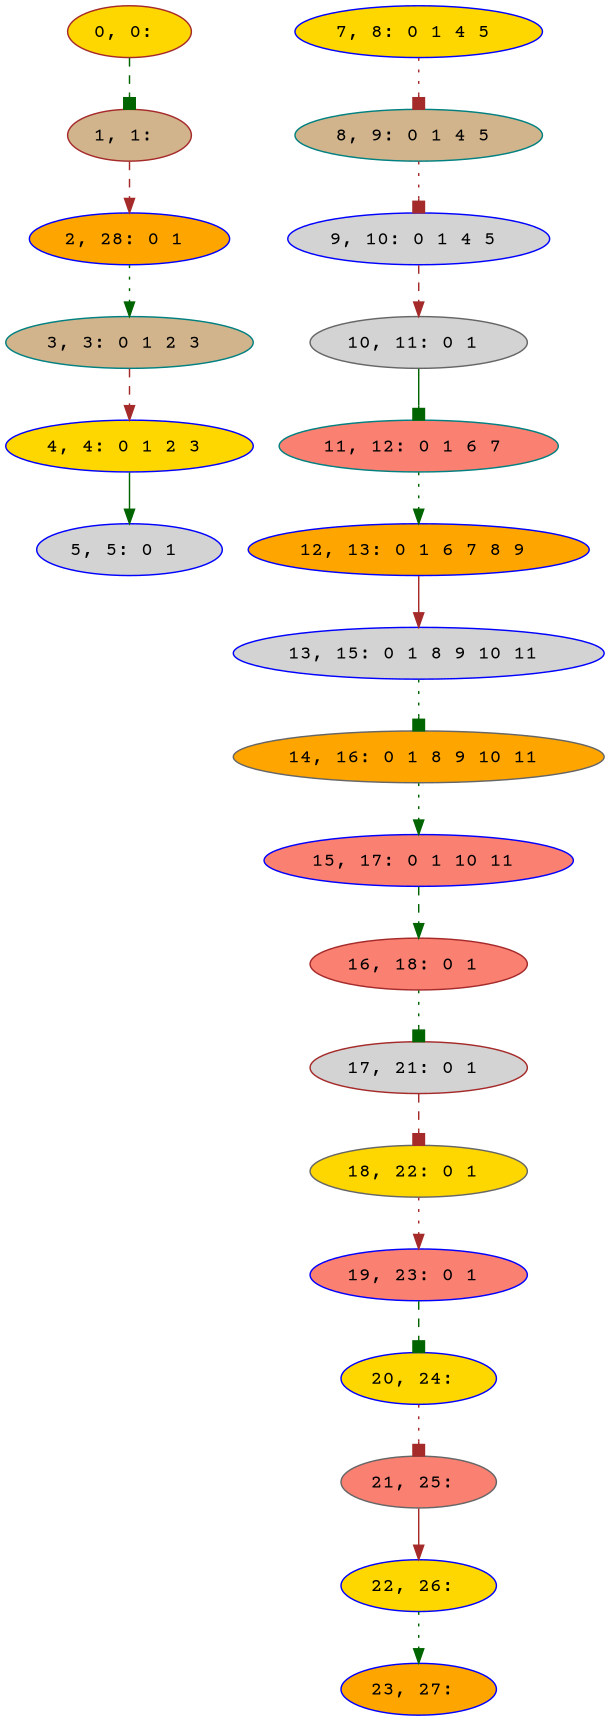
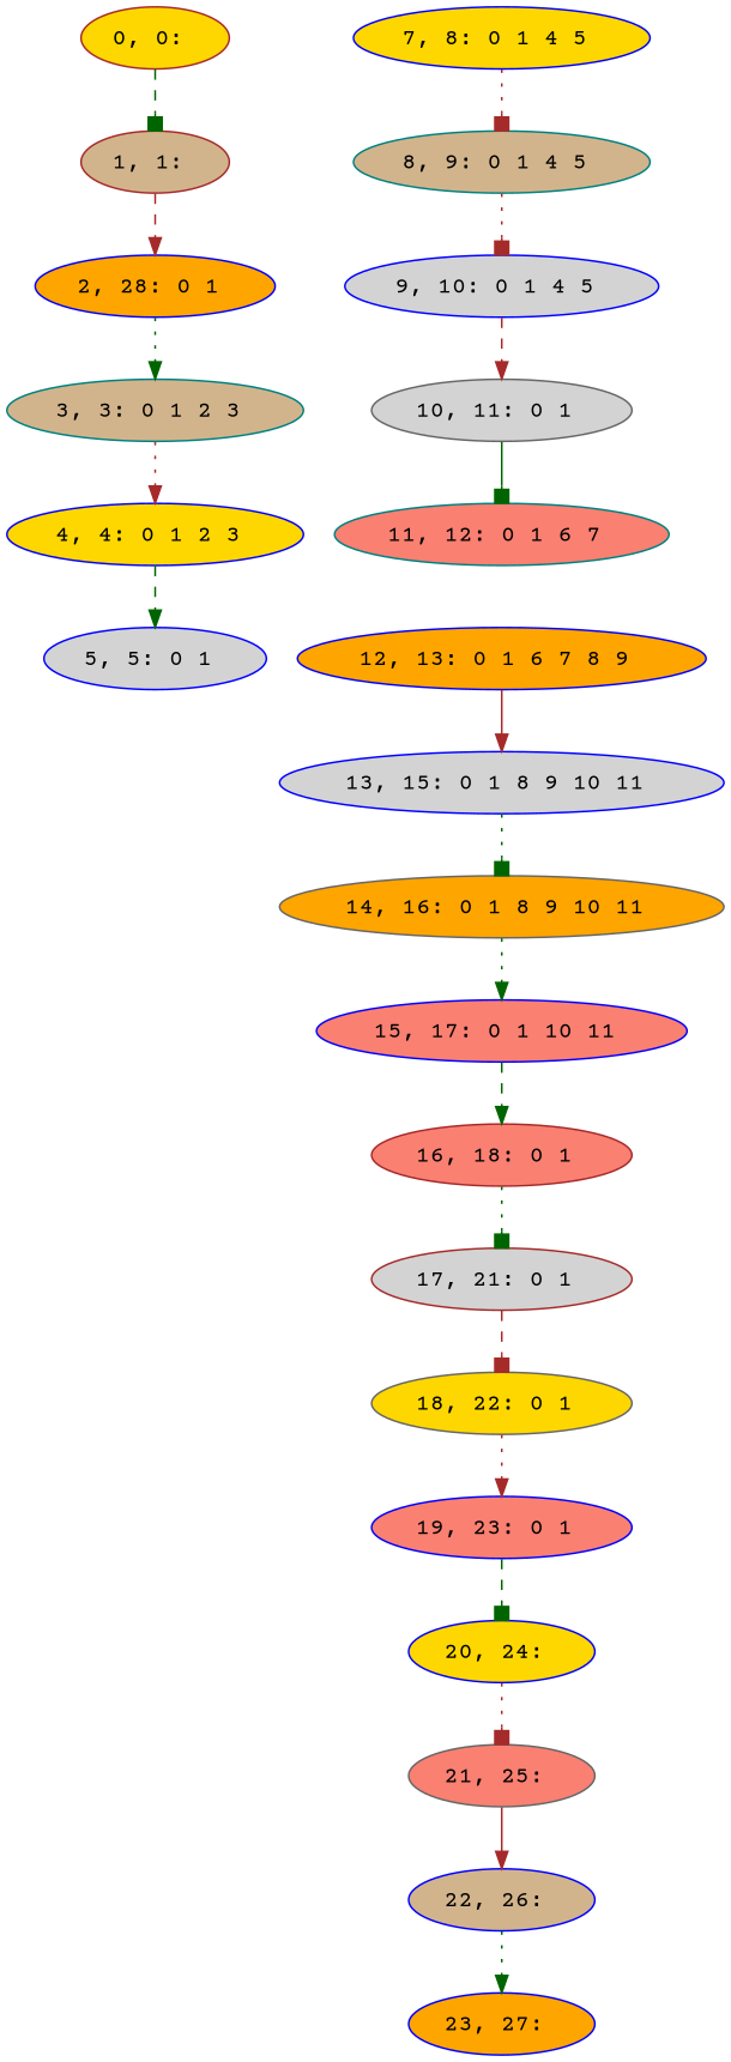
  digraph {
    fontname="Courier Prime"
    node [color=blue fillcolor=gold fontname="Courier Prime" style=filled]
    edge [arrowhead=normal color=darkgreen fontname="Courier Prime" style=dotted]
    n1 [color=brown label="0, 0: "]
    n2 [color=brown fillcolor=tan label="1, 1: "]
    n3 [fillcolor=orange label="2, 28: 0 1 "]
    n4 [color=teal fillcolor=tan label="3, 3: 0 1 2 3 "]
    n5 [label="4, 4: 0 1 2 3 "]
    n6 [fillcolor=lightgrey label="5, 5: 0 1 "]
    n7 [label="7, 8: 0 1 4 5 "]
    n8 [color=teal fillcolor=tan label="8, 9: 0 1 4 5 "]
    n9 [fillcolor=lightgrey label="9, 10: 0 1 4 5 "]
    n10 [color=gray40 fillcolor=lightgrey label="10, 11: 0 1 "]
    n11 [color=teal fillcolor=salmon label="11, 12: 0 1 6 7 "]
    n12 [fillcolor=orange label="12, 13: 0 1 6 7 8 9 "]
    n13 [fillcolor=lightgrey label="13, 15: 0 1 8 9 10 11 "]
    n14 [color=gray40 fillcolor=orange label="14, 16: 0 1 8 9 10 11 "]
    n15 [fillcolor=salmon label="15, 17: 0 1 10 11 "]
    n16 [color=brown fillcolor=salmon label="16, 18: 0 1 "]
    n17 [color=brown fillcolor=lightgrey label="17, 21: 0 1 "]
    n18 [color=gray40 label="18, 22: 0 1 "]
    n19 [fillcolor=salmon label="19, 23: 0 1 "]
    n20 [label="20, 24: "]
    n21 [color=gray40 fillcolor=salmon label="21, 25: "]
-   n22 [label="22, 26: "]
+   n22 [fillcolor=tan label="22, 26: "]
    n23 [fillcolor=orange label="23, 27: "]
    n1 -> n2 [arrowhead=box style=dashed]
    n2 -> n3 [color=brown style=dashed]
    n3 -> n4
-   n4 -> n5 [color=brown style=dashed]
-   n5 -> n6 [style=solid]
+   n4 -> n5 [color=brown]
+   n5 -> n6 [style=dashed]
    n7 -> n8 [arrowhead=box color=brown]
    n8 -> n9 [arrowhead=box color=brown]
    n9 -> n10 [color=brown style=dashed]
    n10 -> n11 [arrowhead=box style=solid]
-   n11 -> n12
    n12 -> n13 [color=brown style=solid]
    n13 -> n14 [arrowhead=box]
    n14 -> n15
    n15 -> n16 [style=dashed]
    n16 -> n17 [arrowhead=box]
    n17 -> n18 [arrowhead=box color=brown style=dashed]
    n18 -> n19 [color=brown]
    n19 -> n20 [arrowhead=box style=dashed]
    n20 -> n21 [arrowhead=box color=brown]
    n21 -> n22 [color=brown style=solid]
    n22 -> n23
  }
